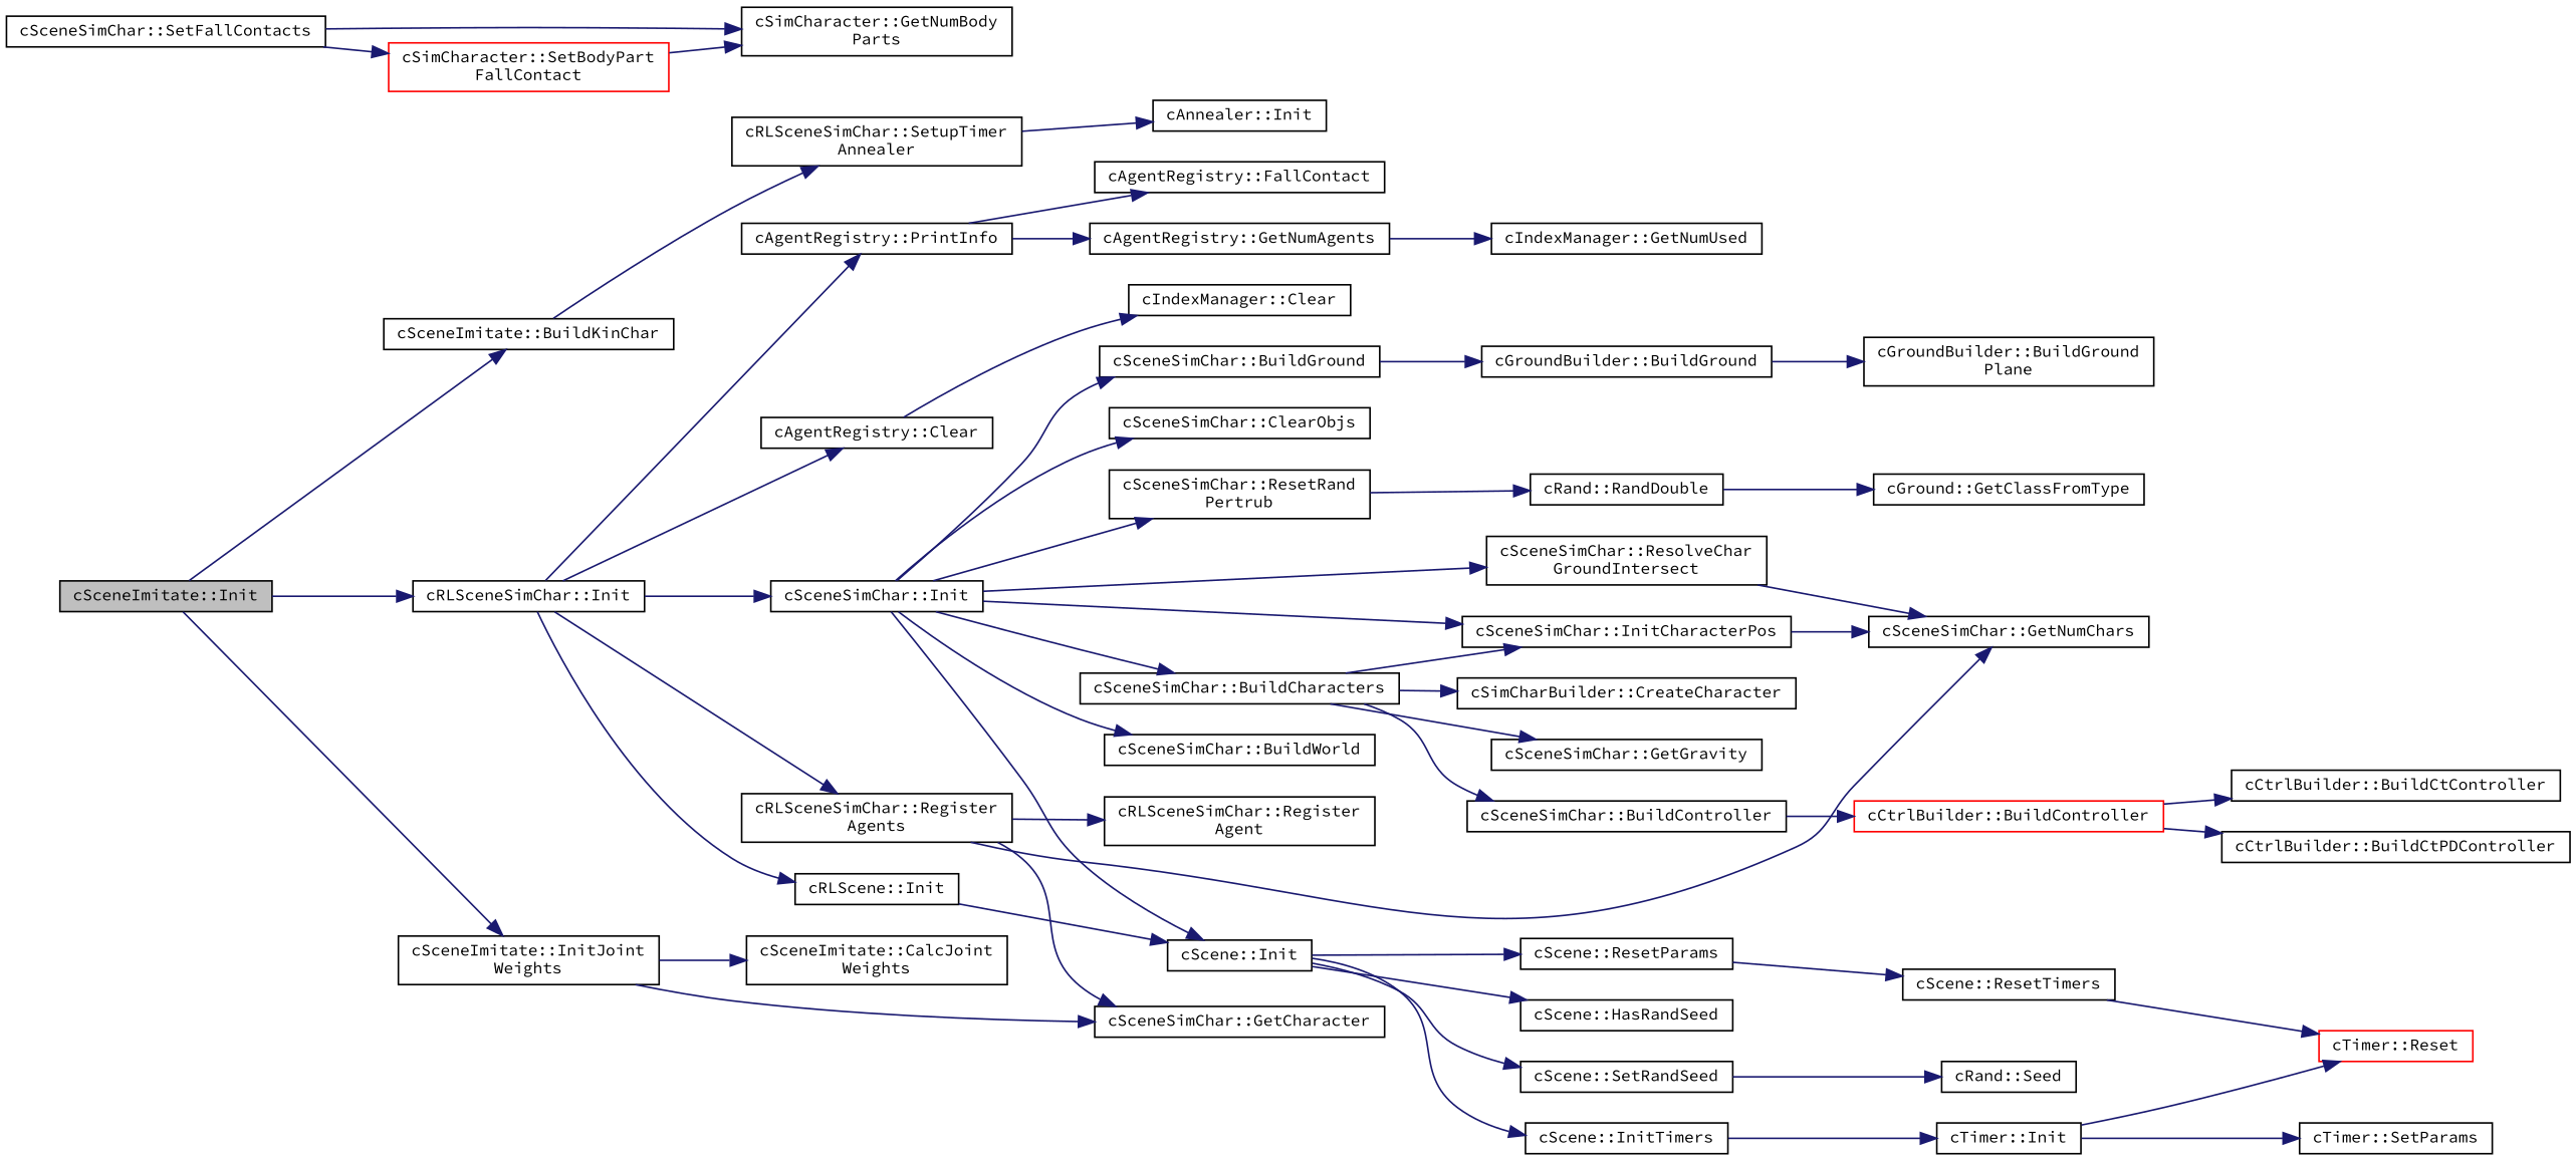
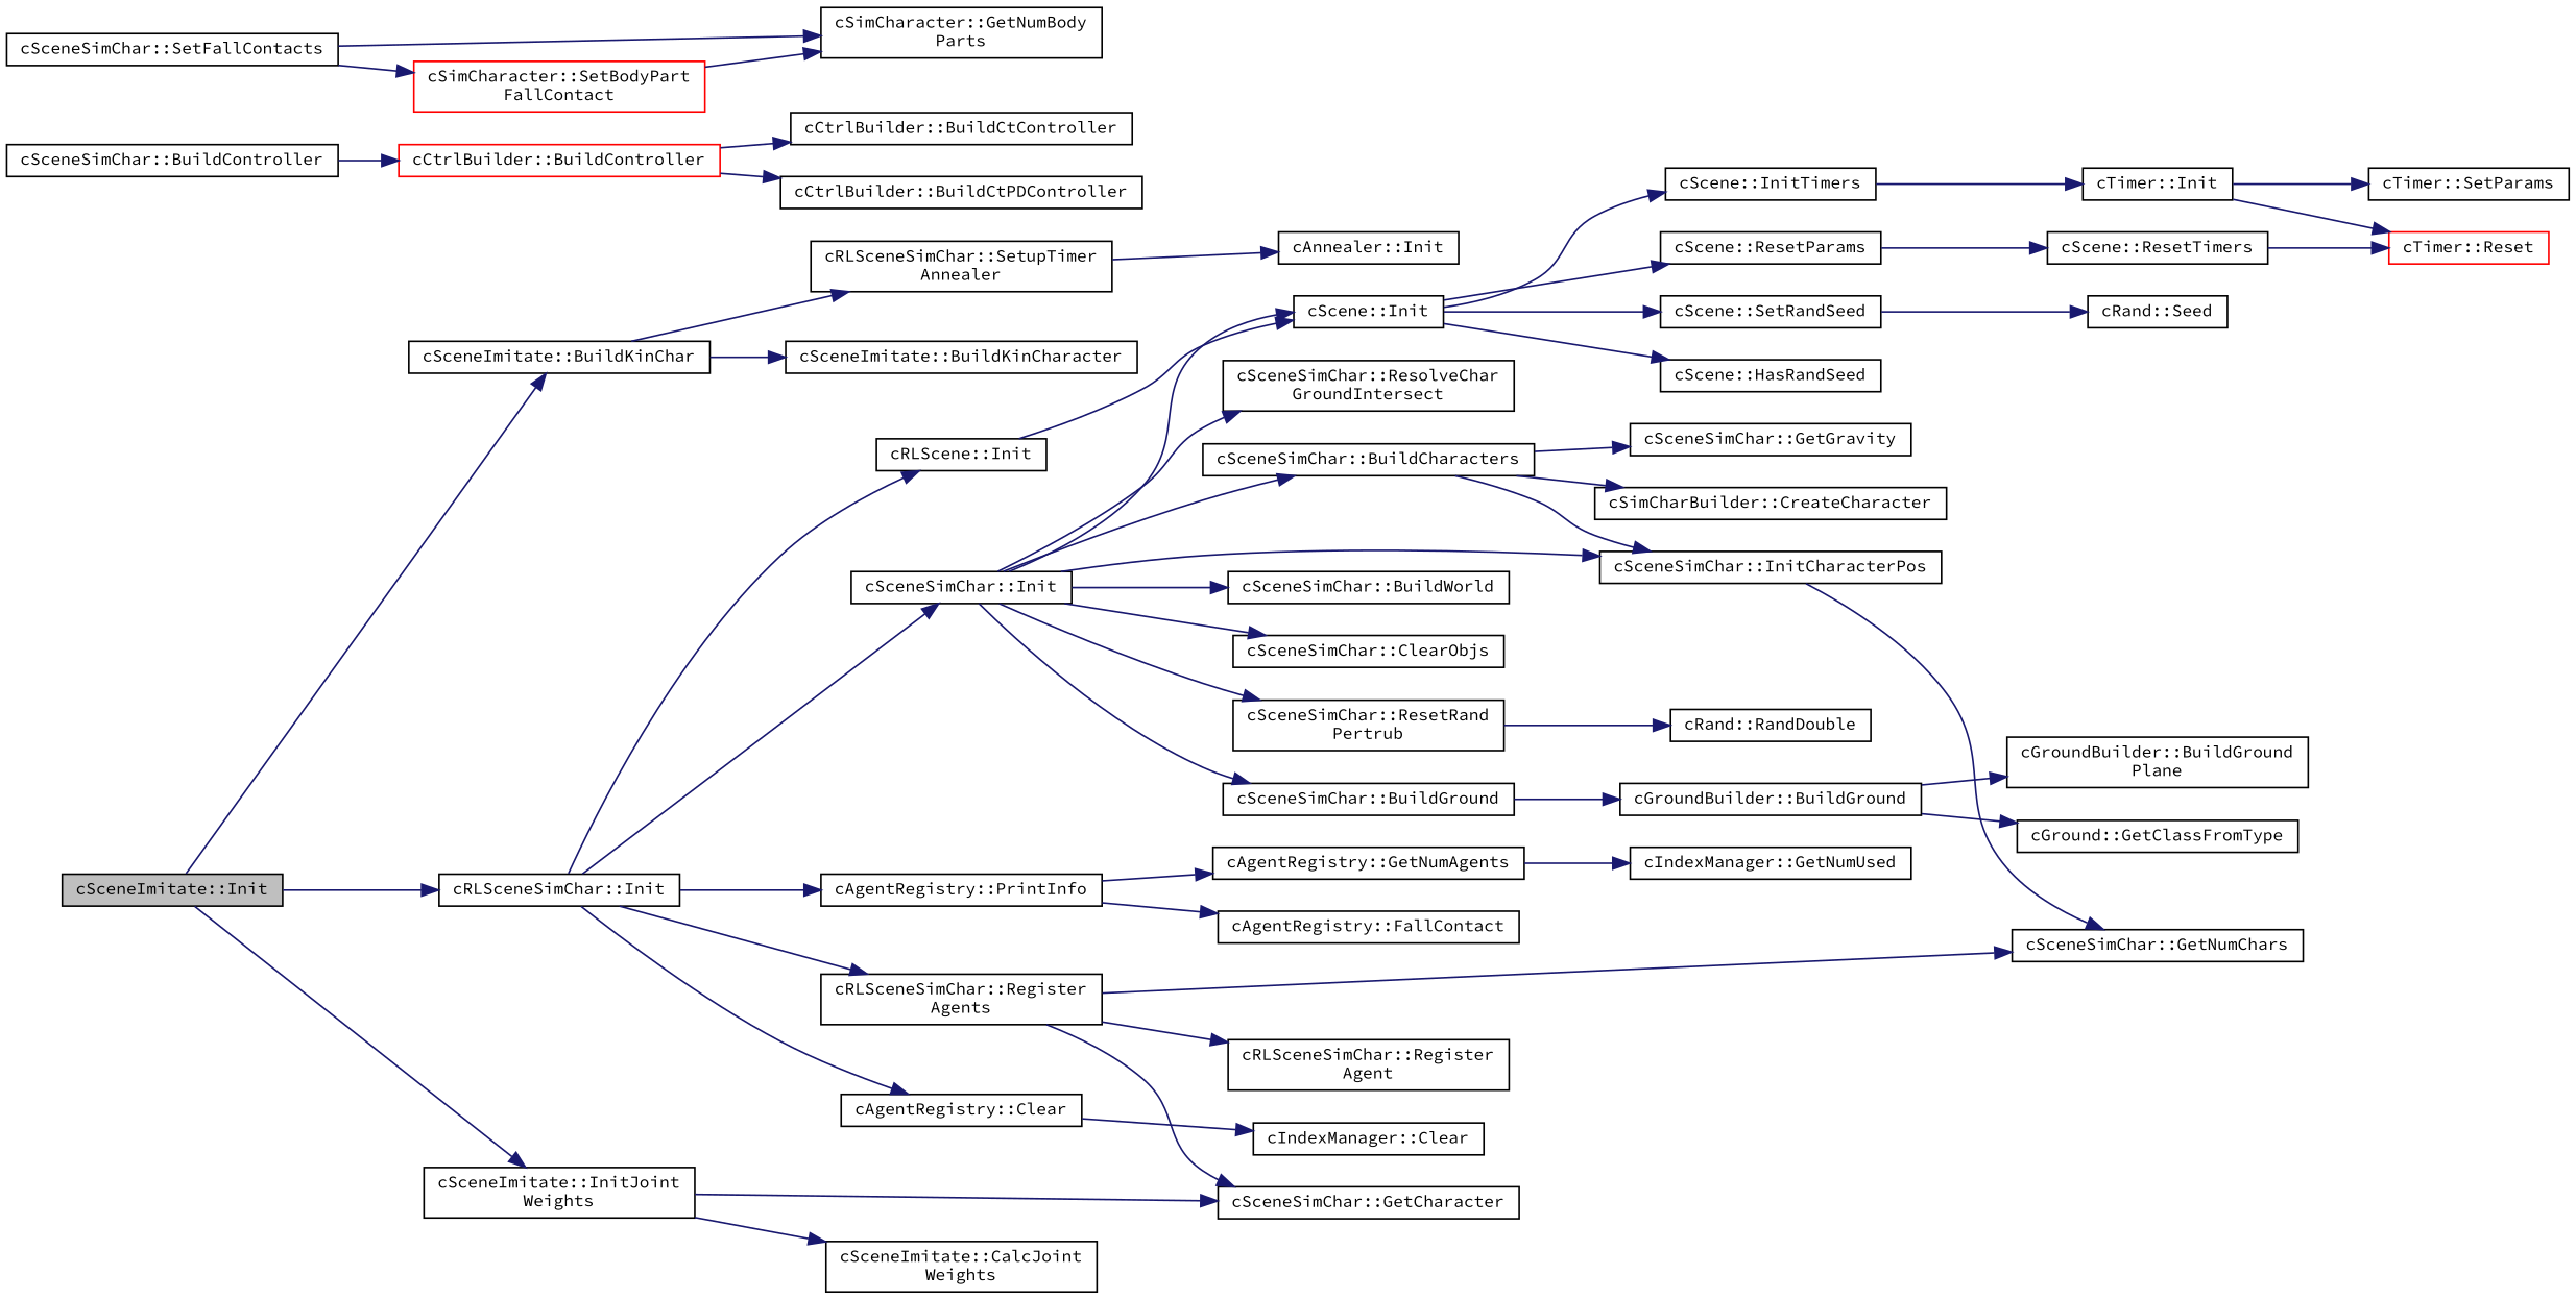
  digraph {
    fontname="Source Code Pro"
    rankdir=LR
    node [color=black fillcolor=white fontname="Source Code Pro" fontsize=10 shape=record style=filled]
    edge [color=midnightblue fontname="Source Code Pro" fontsize=10 labelfontname=Helvetica labelfontsize=10 style=solid]
    n1 [fillcolor=grey75 fontcolor=black height=0.2 label="cSceneImitate::Init" width=0.4]
    n2 [height=0.2 label="cSceneImitate::BuildKinChar" width=0.4]
    n3 [height=0.2 label="cRLSceneSimChar::Init" width=0.4]
    n4 [height=0.2 label="cSceneImitate::InitJoint\lWeights" width=0.4]
+   n5 [height=0.2 label="cSceneImitate::BuildKinCharacter" width=0.4]
    n6 [height=0.2 label="cRLSceneSimChar::SetupTimer\lAnnealer" width=0.4]
    n7 [height=0.2 label="cAgentRegistry::Clear" width=0.4]
    n8 [height=0.2 label="cRLScene::Init" width=0.4]
    n9 [height=0.2 label="cSceneSimChar::Init" width=0.4]
    n10 [height=0.2 label="cAgentRegistry::PrintInfo" width=0.4]
    n11 [height=0.2 label="cRLSceneSimChar::Register\lAgents" width=0.4]
    n12 [height=0.2 label="cSceneSimChar::GetCharacter" width=0.4]
    n13 [height=0.2 label="cSceneImitate::CalcJoint\lWeights" width=0.4]
    n14 [height=0.2 label="cIndexManager::Clear" width=0.4]
    n15 [height=0.2 label="cScene::Init" width=0.4]
    n16 [height=0.2 label="cSceneSimChar::BuildCharacters" width=0.4]
    n17 [height=0.2 label="cSceneSimChar::InitCharacterPos" width=0.4]
    n18 [height=0.2 label="cSceneSimChar::BuildGround" width=0.4]
    n19 [height=0.2 label="cSceneSimChar::BuildWorld" width=0.4]
    n20 [height=0.2 label="cSceneSimChar::ClearObjs" width=0.4]
    n21 [height=0.2 label="cSceneSimChar::ResetRand\lPertrub" width=0.4]
    n22 [height=0.2 label="cSceneSimChar::ResolveChar\lGroundIntersect" width=0.4]
    n23 [height=0.2 label="cAgentRegistry::FallContact" width=0.4]
    n24 [height=0.2 label="cAgentRegistry::GetNumAgents" width=0.4]
    n25 [height=0.2 label="cSceneSimChar::GetNumChars" width=0.4]
    n26 [height=0.2 label="cRLSceneSimChar::Register\lAgent" width=0.4]
    n27 [height=0.2 label="cAnnealer::Init" width=0.4]
    n28 [height=0.2 label="cScene::HasRandSeed" width=0.4]
    n29 [height=0.2 label="cScene::InitTimers" width=0.4]
    n30 [height=0.2 label="cScene::ResetParams" width=0.4]
    n31 [height=0.2 label="cScene::SetRandSeed" width=0.4]
    n32 [height=0.2 label="cTimer::Init" width=0.4]
    n33 [height=0.2 label="cScene::ResetTimers" width=0.4]
    n34 [height=0.2 label="cRand::Seed" width=0.4]
    n35 [color=red height=0.2 label="cTimer::Reset" width=0.4]
    n36 [height=0.2 label="cTimer::SetParams" width=0.4]
    n37 [height=0.2 label="cSceneSimChar::BuildController" width=0.4]
    n38 [height=0.2 label="cSimCharBuilder::CreateCharacter" width=0.4]
    n39 [height=0.2 label="cSceneSimChar::GetGravity" width=0.4]
    n40 [height=0.2 label="cGroundBuilder::BuildGround" width=0.4]
    n41 [height=0.2 label="cRand::RandDouble" width=0.4]
    n42 [color=red height=0.2 label="cCtrlBuilder::BuildController" width=0.4]
    n43 [height=0.2 label="cSceneSimChar::SetFallContacts" width=0.4]
    n44 [height=0.2 label="cSimCharacter::GetNumBody\lParts" width=0.4]
    n45 [color=red height=0.2 label="cSimCharacter::SetBodyPart\lFallContact" width=0.4]
    n46 [height=0.2 label="cCtrlBuilder::BuildCtController" width=0.4]
    n47 [height=0.2 label="cCtrlBuilder::BuildCtPDController" width=0.4]
    n48 [height=0.2 label="cGroundBuilder::BuildGround\lPlane" width=0.4]
    n49 [height=0.2 label="cGround::GetClassFromType" width=0.4]
    n50 [height=0.2 label="cIndexManager::GetNumUsed" width=0.4]
    n1 -> n2
    n1 -> n3
    n1 -> n4
+   n2 -> n5
    n2 -> n6
    n3 -> n7
    n3 -> n8
    n3 -> n9
    n3 -> n10
    n3 -> n11
    n4 -> n12
    n4 -> n13
    n6 -> n27
    n7 -> n14
    n8 -> n15
    n9 -> n15
    n9 -> n16
    n9 -> n17
    n9 -> n18
    n9 -> n19
    n9 -> n20
    n9 -> n21
    n9 -> n22
    n10 -> n23
    n10 -> n24
    n11 -> n12
    n11 -> n25
    n11 -> n26
    n15 -> n28
    n15 -> n29
    n15 -> n30
    n15 -> n31
    n16 -> n17
-   n16 -> n37
    n16 -> n38
    n16 -> n39
    n17 -> n25
    n18 -> n40
    n21 -> n41
-   n22 -> n25
    n24 -> n50
    n29 -> n32
    n30 -> n33
    n31 -> n34
    n32 -> n35
    n32 -> n36
    n33 -> n35
    n37 -> n42
    n40 -> n48
-   n41 -> n49
+   n40 -> n49
    n42 -> n46
    n42 -> n47
    n43 -> n44
    n43 -> n45
    n45 -> n44
  }
